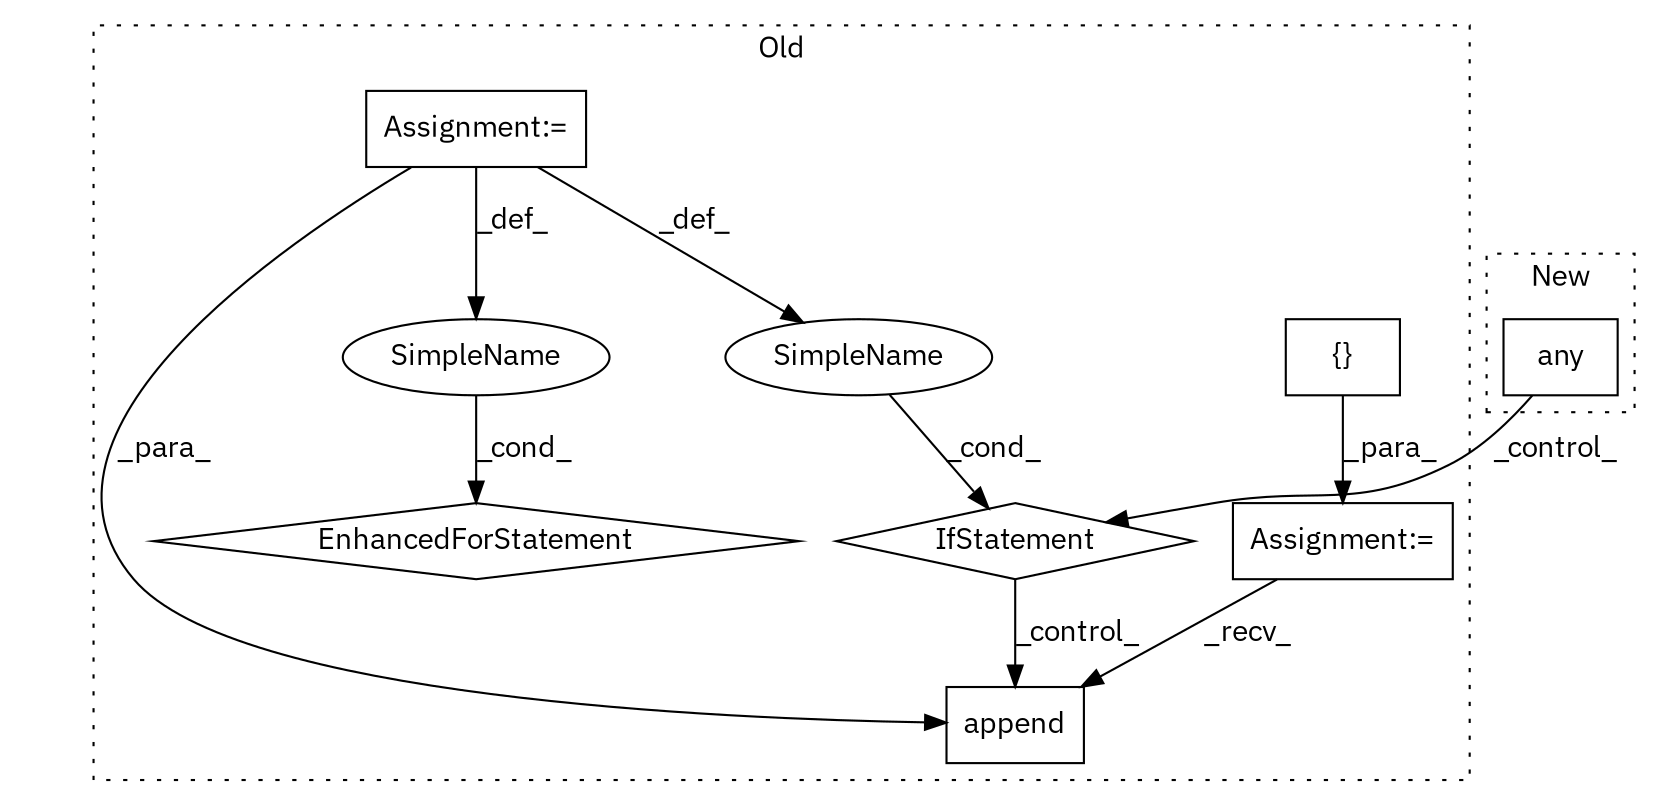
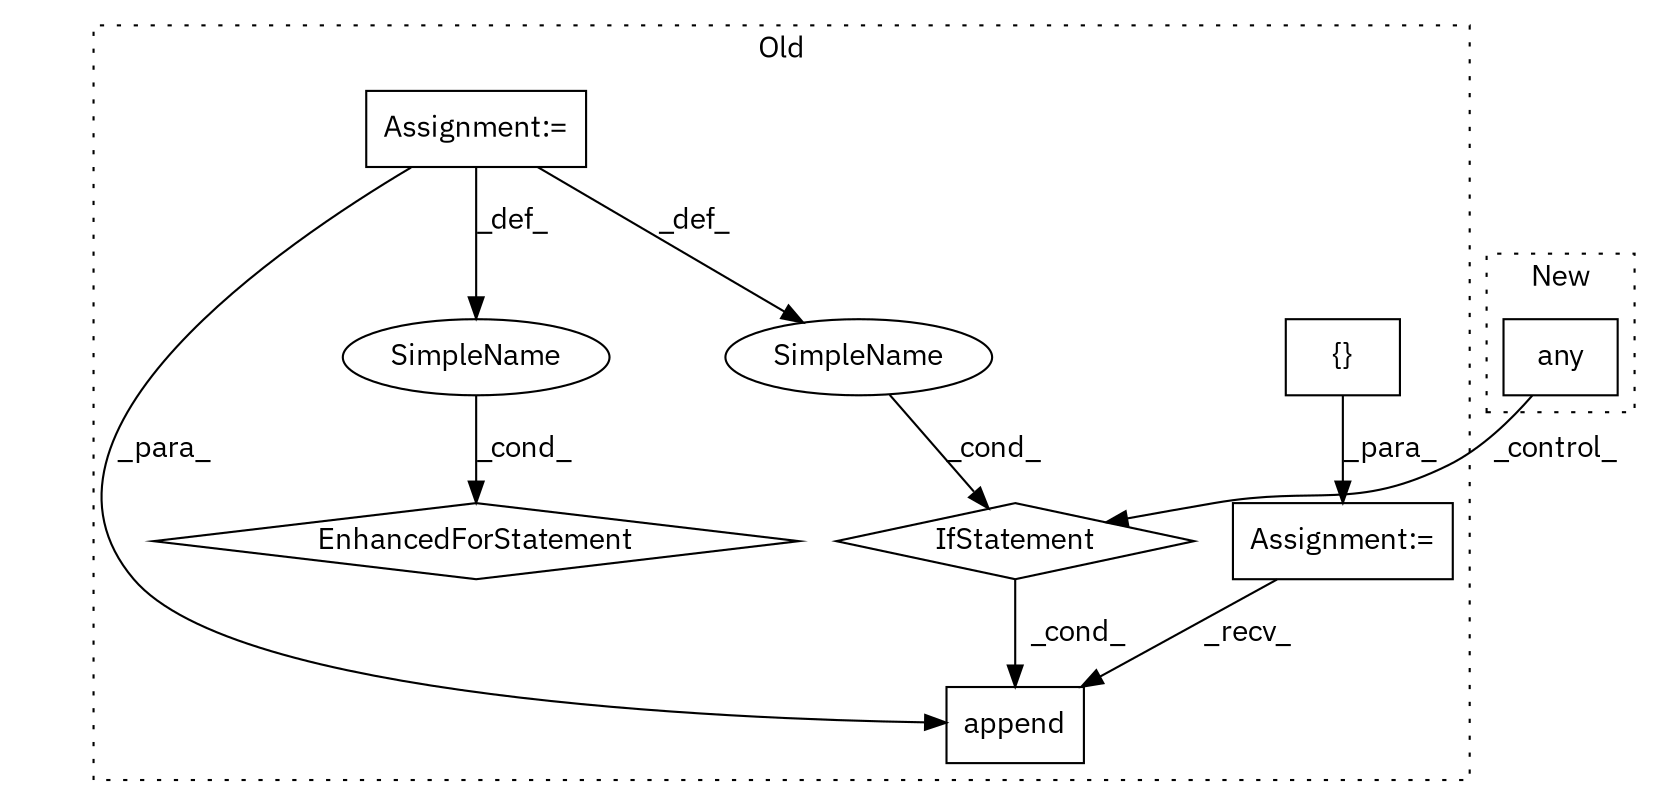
  digraph {
    fontname="IBM Plex Sans"
    node [a=32 fontname="IBM Plex Sans" l="57,2" s="18112,18196" shape=box]
    edge [fontname="IBM Plex Sans"]
    n1 [l="16,2" label=append s="18377,18444"]
    n2 [a=4 l=2 label="{}" s=18102]
    n3 [a=70 label=EnhancedForStatement shape=diamond]
    n4 [a=7 l=1 label="Assignment:=" s=18084]
    n5 [a=7 label="Assignment:="]
    n6 [a=25 l="4,2" label=IfStatement s="18208,18241" shape=diamond]
    n7 [a=42 label=SimpleName shape=ellipse l="" s=""]
    n8 [a=42 l=5 label=SimpleName s=18173 shape=ellipse]
    n9 [l="4,1" label=any s="16732,16835"]
    subgraph cluster_1 {
      label=Old
      style=dotted
      n1
      n2
      n3
      n4
      n5
      n6
      n7
      n8
    }
    subgraph cluster_2 {
      label=New
      style=dotted
      n9
    }
    n2 -> n4 [label=_para_]
    n4 -> n1 [label=_recv_]
    n5 -> n1 [label=_para_]
    n5 -> n7 [label=_def_]
    n5 -> n8 [label=_def_]
-   n6 -> n1 [label=_control_]
+   n6 -> n1 [label=_cond_]
    n7 -> n6 [label=_cond_]
    n8 -> n3 [label=_cond_]
    n9 -> n6 [label=_control_]
  }
